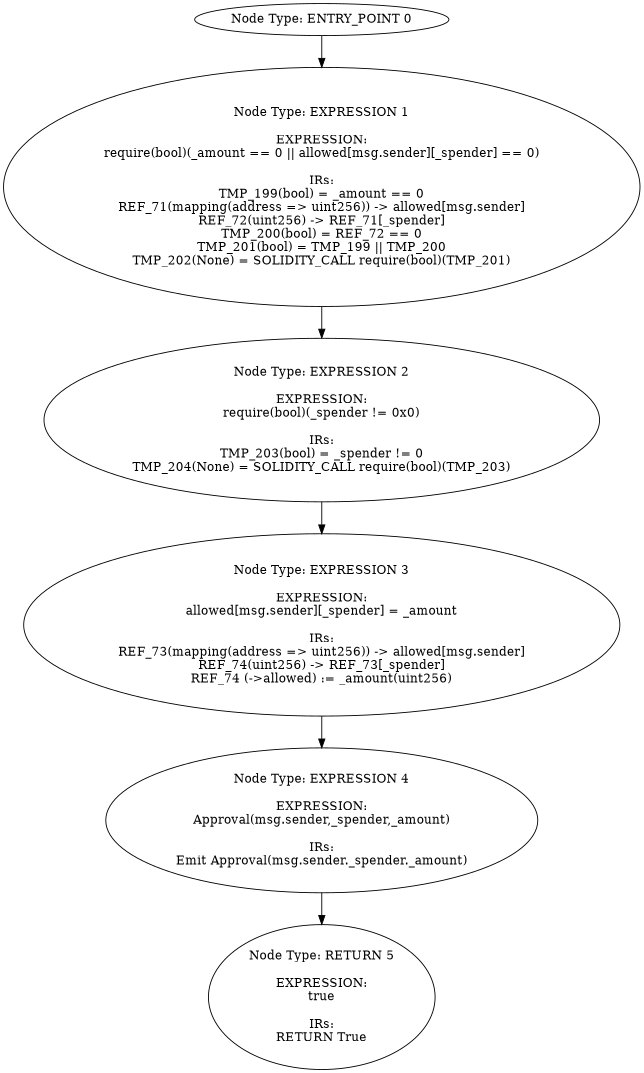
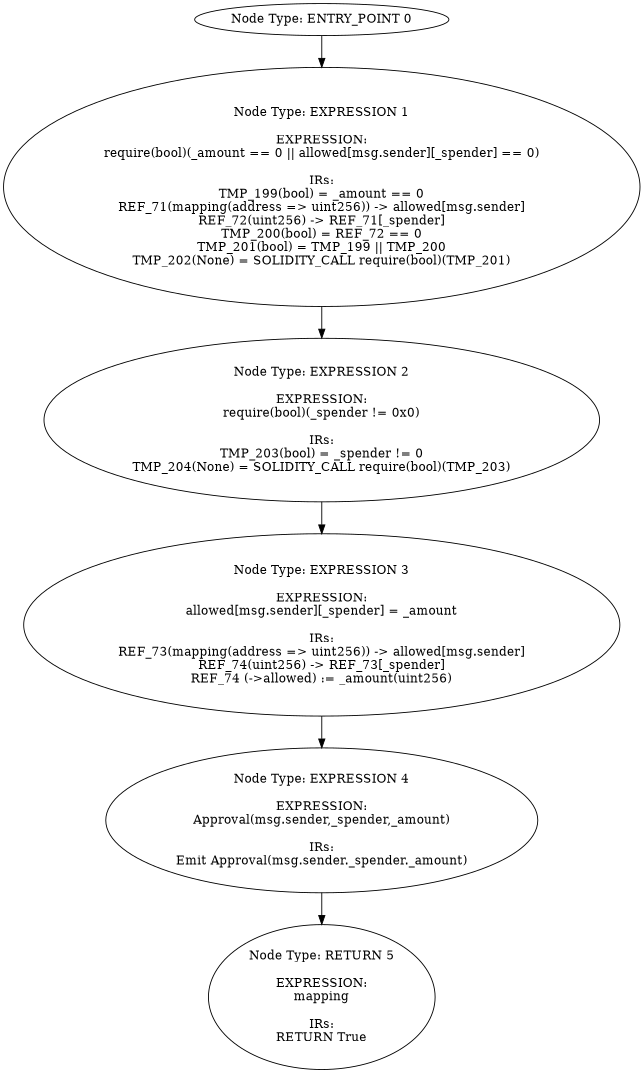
  digraph {
    n1 [label="Node Type: ENTRY_POINT 0\n"]
    n2 [label="Node Type: EXPRESSION 1\n\nEXPRESSION:\nrequire(bool)(_amount == 0 || allowed[msg.sender][_spender] == 0)\n\nIRs:\nTMP_199(bool) = _amount == 0\nREF_71(mapping(address => uint256)) -> allowed[msg.sender]\nREF_72(uint256) -> REF_71[_spender]\nTMP_200(bool) = REF_72 == 0\nTMP_201(bool) = TMP_199 || TMP_200\nTMP_202(None) = SOLIDITY_CALL require(bool)(TMP_201)"]
    n3 [label="Node Type: EXPRESSION 2\n\nEXPRESSION:\nrequire(bool)(_spender != 0x0)\n\nIRs:\nTMP_203(bool) = _spender != 0\nTMP_204(None) = SOLIDITY_CALL require(bool)(TMP_203)"]
    n4 [label="Node Type: EXPRESSION 3\n\nEXPRESSION:\nallowed[msg.sender][_spender] = _amount\n\nIRs:\nREF_73(mapping(address => uint256)) -> allowed[msg.sender]\nREF_74(uint256) -> REF_73[_spender]\nREF_74 (->allowed) := _amount(uint256)"]
    n5 [label="Node Type: EXPRESSION 4\n\nEXPRESSION:\nApproval(msg.sender,_spender,_amount)\n\nIRs:\nEmit Approval(msg.sender._spender._amount)"]
-   n6 [label="Node Type: RETURN 5\n\nEXPRESSION:\ntrue\n\nIRs:\nRETURN True"]
+   n6 [label="Node Type: RETURN 5\n\nEXPRESSION:\nmapping\n\nIRs:\nRETURN True"]
    n1 -> n2
    n2 -> n3
    n3 -> n4
    n4 -> n5
    n5 -> n6
  }
